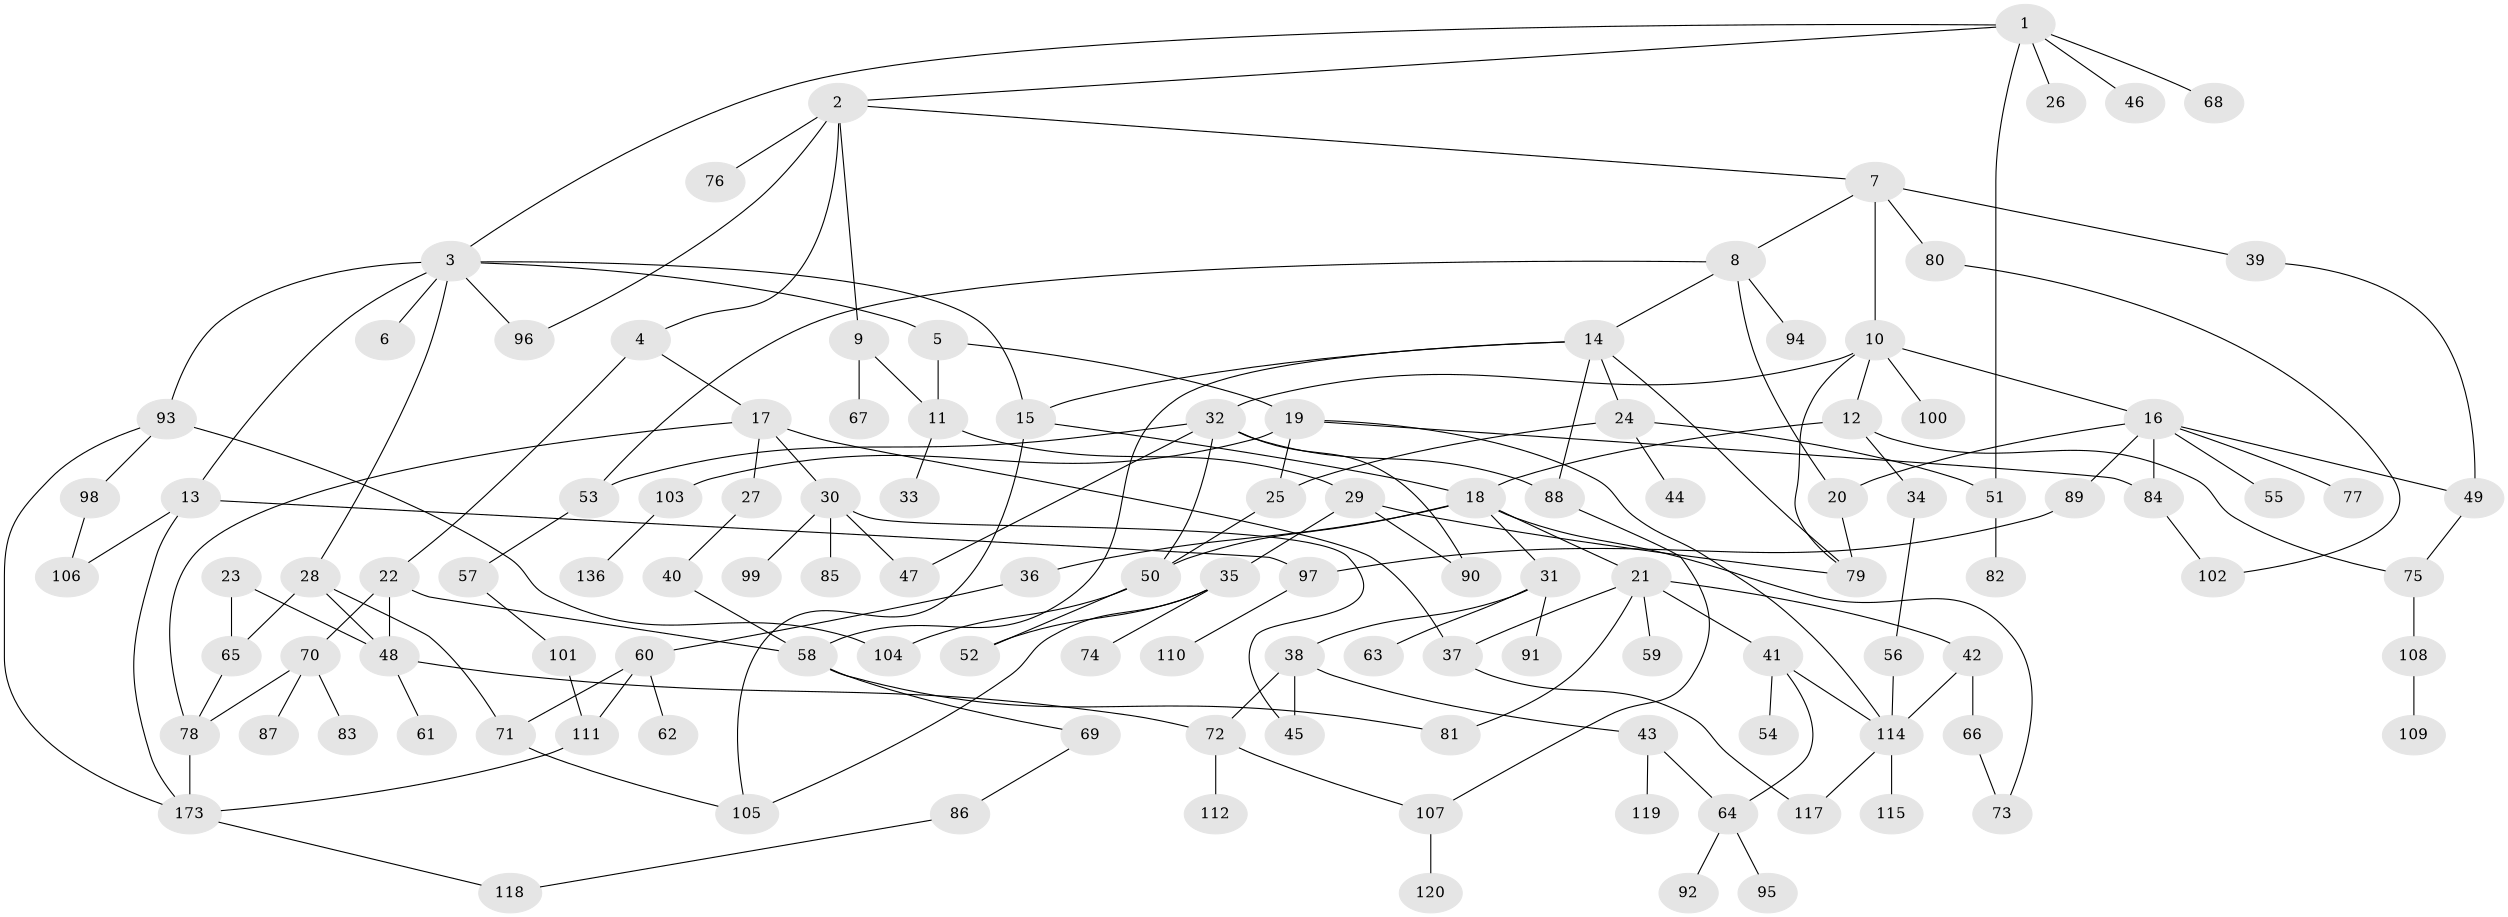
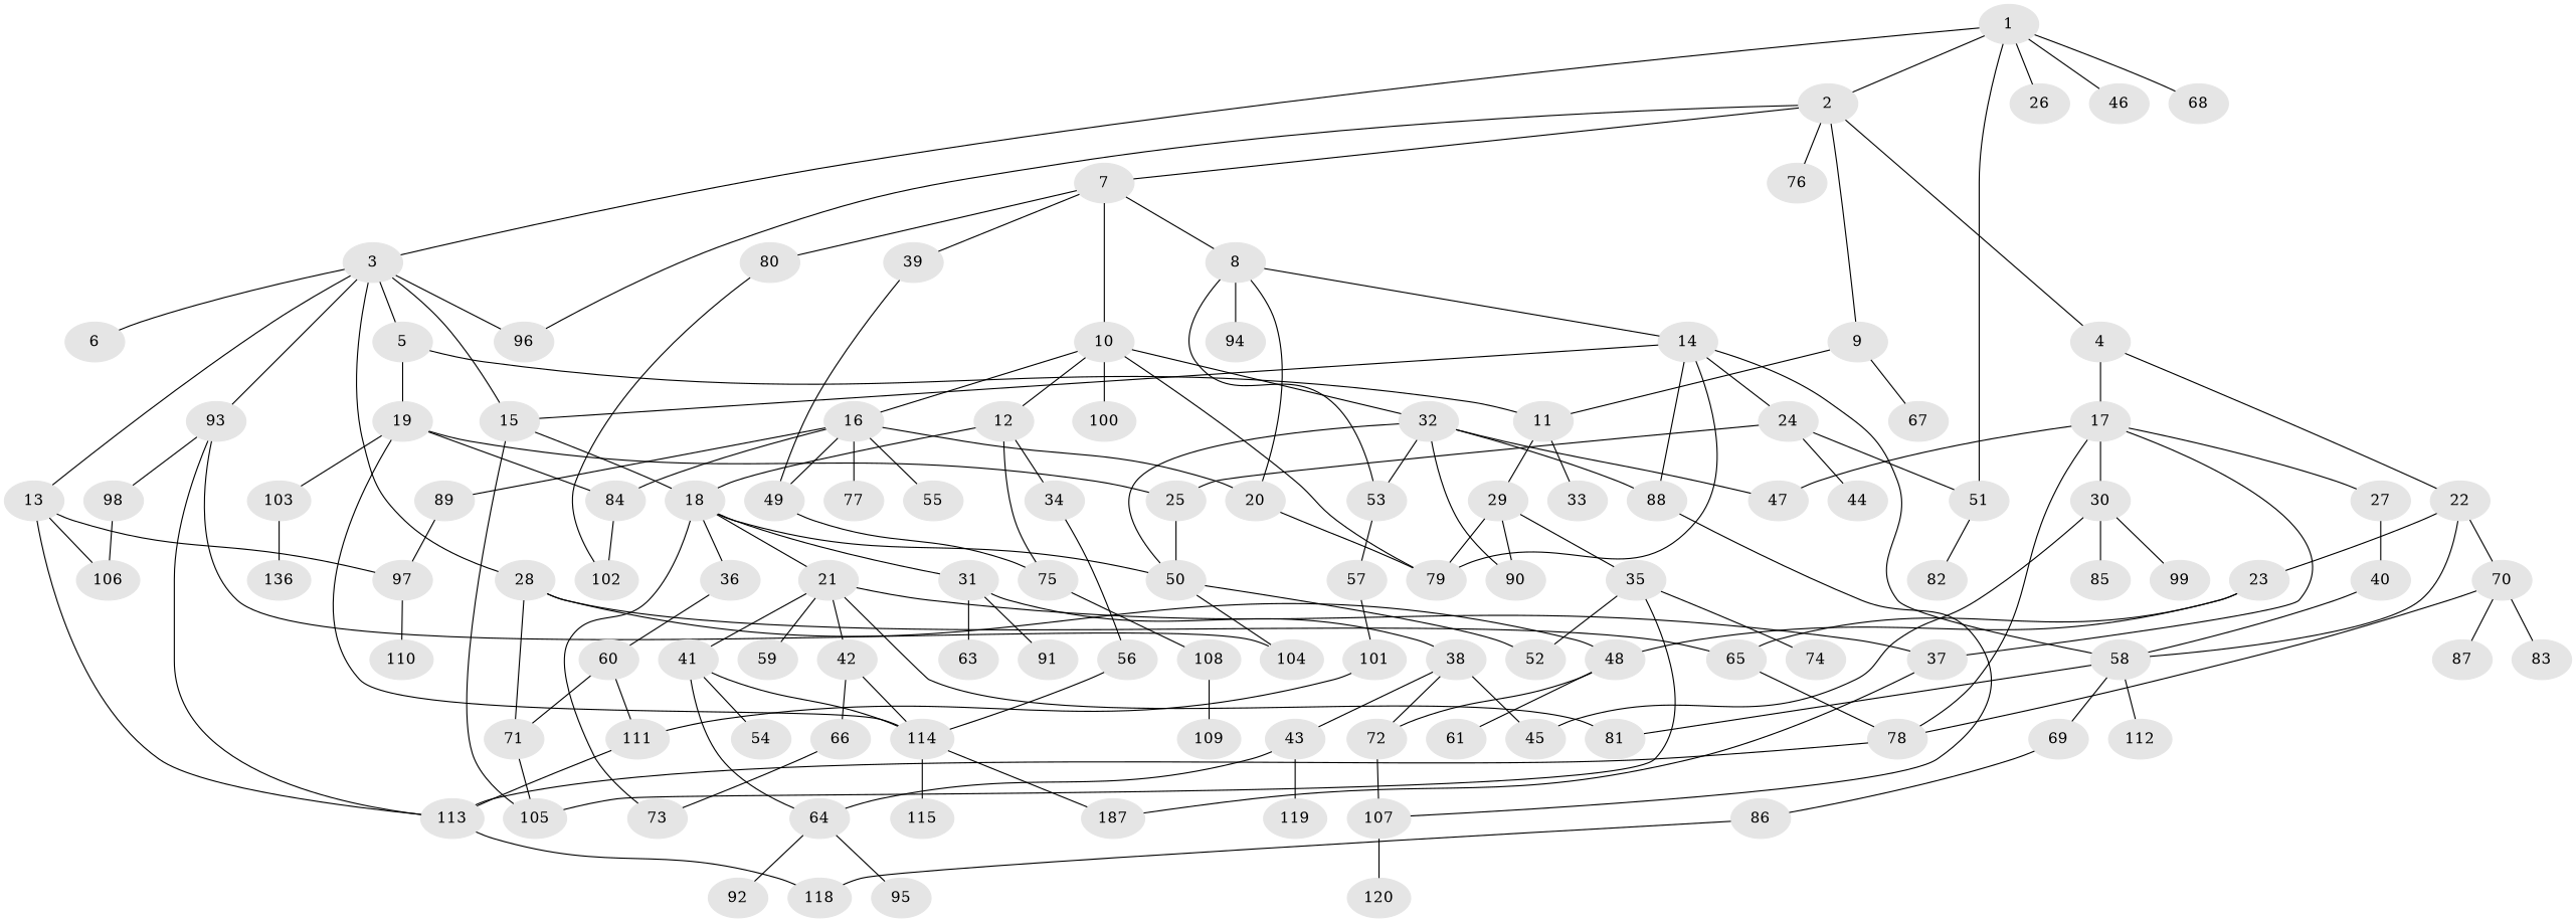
  graph {
    node [color=gray90 style=filled]
    1
    2
    3
    26
    46
    51
    68
    4
    7
    9
    76
    96
    5
    6
    13
    15
    28
    93
    82
    17
    22
    8
    10
    39
    80
    11
    67
    19
    97
    106
-   113 [label=173]
+   113
    18
    105
    48
    65
    71
    104
    98
    27
    30
    37
    47
    78
    58
    23
    70
    29
    33
    84
    25
    103
    114
    14
    20
    53
    94
    12
    16
    32
    79
    100
    49
    102
    24
    88
    57
    34
    75
    55
    77
    89
    50
    90
    35
    21
    31
    36
    73
    56
    108
    110
    118
    44
    81
    69
    107
    40
    45
    85
    99
-   117
+   117 [label=187]
    41
    42
    59
    38
    63
    91
    60
    52
    n100 [label=136]
    115
    54
    64
    66
    83
    87
    72
    61
    74
    43
-   62
    111
    119
    112
    92
    95
    101
    86
    120
    109
    1 -- 2
    1 -- 3
    1 -- 26
    1 -- 46
    1 -- 51
    1 -- 68
    2 -- 4
    2 -- 7
    2 -- 9
    2 -- 76
    2 -- 96
    3 -- 96
    3 -- 5
    3 -- 6
    3 -- 13
    3 -- 15
    3 -- 28
    3 -- 93
    51 -- 82
    4 -- 17
    4 -- 22
    7 -- 8
    7 -- 10
    7 -- 39
    7 -- 80
    9 -- 11
    9 -- 67
    5 -- 11
    5 -- 19
    13 -- 97
    13 -- 106
    13 -- 113
    15 -- 18
    15 -- 105
    28 -- 48
    28 -- 65
    28 -- 71
    93 -- 113
    93 -- 104
    93 -- 98
    17 -- 27
    17 -- 30
    17 -- 37
-   30 -- 47
+   17 -- 47
    17 -- 78
    22 -- 58
-   22 -- 48
+   22 -- 23
    22 -- 70
    8 -- 14
    8 -- 20
    8 -- 53
    8 -- 94
    10 -- 12
    10 -- 16
    10 -- 32
    10 -- 79
    10 -- 100
    39 -- 49
    80 -- 102
    11 -- 29
    11 -- 33
    19 -- 84
    19 -- 25
    19 -- 103
    19 -- 114
    97 -- 110
    113 -- 118
    18 -- 50
    18 -- 21
    18 -- 31
    18 -- 36
    18 -- 73
    48 -- 72
    48 -- 61
    65 -- 78
    71 -- 105
    98 -- 106
    27 -- 40
    30 -- 45
    30 -- 85
    30 -- 99
    37 -- 117
    78 -- 113
    58 -- 81
    58 -- 69
    23 -- 48
    23 -- 65
    70 -- 78
    70 -- 83
    70 -- 87
    29 -- 79
    29 -- 90
    29 -- 35
    84 -- 102
    25 -- 50
    103 -- n100
    114 -- 117
    114 -- 115
    14 -- 15
    14 -- 58
    14 -- 79
    14 -- 24
    14 -- 88
    20 -- 79
    53 -- 57
    12 -- 18
    12 -- 34
    12 -- 75
    16 -- 84
    16 -- 20
    16 -- 49
    16 -- 55
    16 -- 77
    16 -- 89
    32 -- 47
    32 -- 53
    32 -- 88
    32 -- 50
    32 -- 90
    49 -- 75
    24 -- 51
    24 -- 25
    24 -- 44
    88 -- 107
    57 -- 101
    34 -- 56
    75 -- 108
    89 -- 97
    50 -- 104
    50 -- 52
    35 -- 105
    35 -- 52
    35 -- 74
    21 -- 37
    21 -- 81
    21 -- 41
    21 -- 42
    21 -- 59
    31 -- 38
    31 -- 63
    31 -- 91
    36 -- 60
    56 -- 114
    108 -- 109
    69 -- 86
    107 -- 120
    40 -- 58
    41 -- 114
    41 -- 54
    41 -- 64
    42 -- 114
    42 -- 66
    38 -- 45
    38 -- 72
    38 -- 43
    60 -- 71
-   60 -- 62
    60 -- 111
    64 -- 92
    64 -- 95
    66 -- 73
    72 -- 107
-   72 -- 112
+   58 -- 112
    43 -- 64
    43 -- 119
    111 -- 113
    101 -- 111
    86 -- 118
  }
